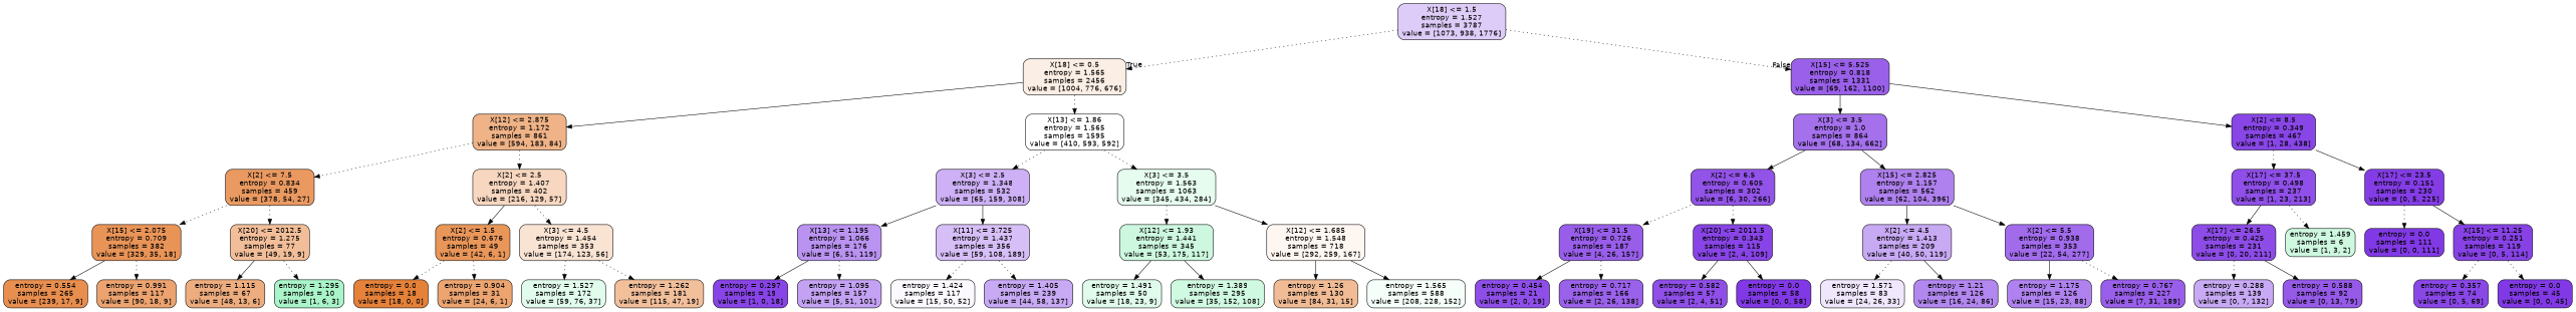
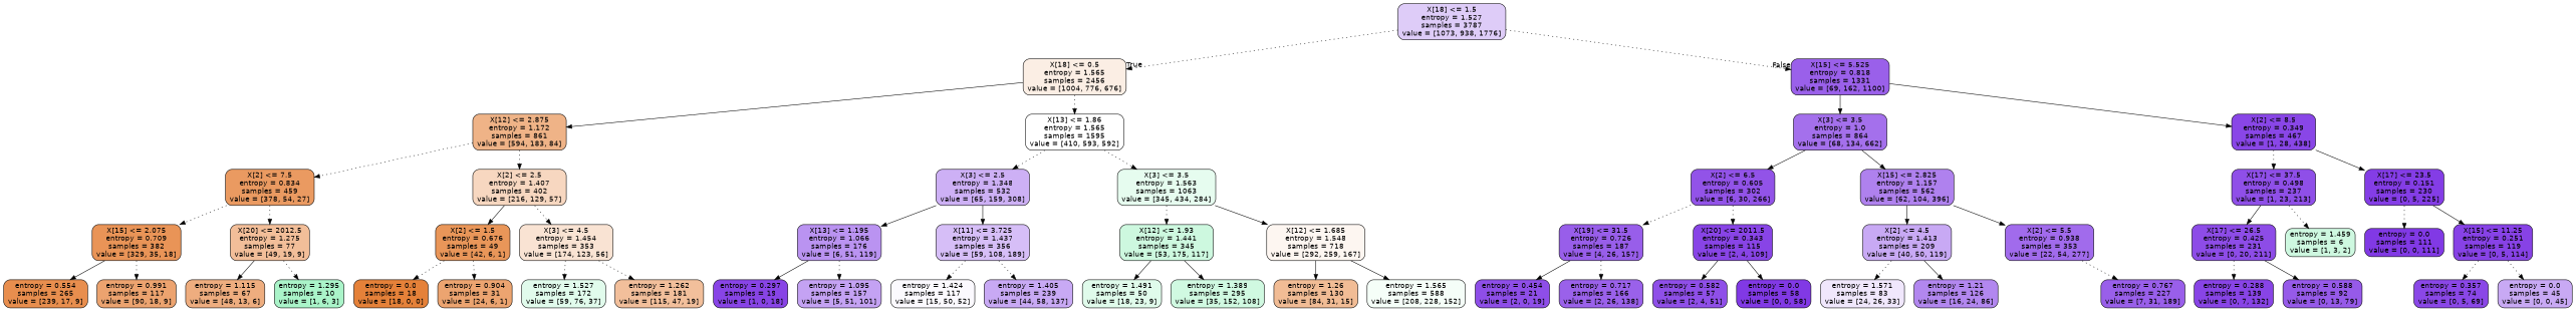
  digraph {
    node [color=black fillcolor="#8844e6" fontname=helvetica shape=box style="filled, rounded"]
    edge [fontname=helvetica style=dotted]
    n1 [fillcolor="#deccf8" label="X[18] <= 1.5\nentropy = 1.527\nsamples = 3787\nvalue = [1073, 938, 1776]"]
    n2 [fillcolor="#fbeee4" label="X[18] <= 0.5\nentropy = 1.565\nsamples = 2456\nvalue = [1004, 776, 676]"]
    n3 [fillcolor="#9a60ea" label="X[15] <= 5.525\nentropy = 0.818\nsamples = 1331\nvalue = [69, 162, 1100]"]
    n4 [fillcolor="#efb387" label="X[12] <= 2.875\nentropy = 1.172\nsamples = 861\nvalue = [594, 183, 84]"]
    n5 [fillcolor="#ffffff" label="X[13] <= 1.86\nentropy = 1.565\nsamples = 1595\nvalue = [410, 593, 592]"]
    n6 [fillcolor="#a470ec" label="X[3] <= 3.5\nentropy = 1.0\nsamples = 864\nvalue = [68, 134, 662]"]
    n7 [fillcolor="#8946e7" label="X[2] <= 8.5\nentropy = 0.349\nsamples = 467\nvalue = [1, 28, 438]"]
    n8 [fillcolor="#ea9a61" label="X[2] <= 7.5\nentropy = 0.834\nsamples = 459\nvalue = [378, 54, 27]"]
    n9 [fillcolor="#f7d7c0" label="X[2] <= 2.5\nentropy = 1.407\nsamples = 402\nvalue = [216, 129, 57]"]
    n10 [fillcolor="#cdb0f5" label="X[3] <= 2.5\nentropy = 1.348\nsamples = 532\nvalue = [65, 159, 308]"]
    n11 [fillcolor="#e6fcef" label="X[3] <= 3.5\nentropy = 1.563\nsamples = 1063\nvalue = [345, 434, 284]"]
    n12 [fillcolor="#e99457" label="X[15] <= 2.075\nentropy = 0.709\nsamples = 382\nvalue = [329, 35, 18]"]
    n13 [fillcolor="#f2be99" label="X[20] <= 2012.5\nentropy = 1.275\nsamples = 77\nvalue = [49, 19, 9]"]
    n14 [fillcolor="#e99659" label="X[2] <= 1.5\nentropy = 0.676\nsamples = 49\nvalue = [42, 6, 1]"]
    n15 [fillcolor="#f9e3d3" label="X[3] <= 4.5\nentropy = 1.454\nsamples = 353\nvalue = [174, 123, 56]"]
    n16 [fillcolor="#e88e4e" label="entropy = 0.554\nsamples = 265\nvalue = [239, 17, 9]"]
    n17 [fillcolor="#eca36f" label="entropy = 0.991\nsamples = 117\nvalue = [90, 18, 9]"]
    n18 [fillcolor="#eead7f" label="entropy = 1.115\nsamples = 67\nvalue = [48, 13, 6]"]
    n19 [fillcolor="#aaf4c9" label="entropy = 1.295\nsamples = 10\nvalue = [1, 6, 3]"]
    n20 [fillcolor="#e58139" label="entropy = 0.0\nsamples = 18\nvalue = [18, 0, 0]"]
    n21 [fillcolor="#eca470" label="entropy = 0.904\nsamples = 31\nvalue = [24, 6, 1]"]
    n22 [fillcolor="#e1fbec" label="entropy = 1.527\nsamples = 172\nvalue = [59, 76, 37]"]
    n23 [fillcolor="#f2bf9b" label="entropy = 1.262\nsamples = 181\nvalue = [115, 47, 19]"]
    n24 [fillcolor="#ba93f1" label="X[13] <= 1.195\nentropy = 1.066\nsamples = 176\nvalue = [6, 51, 119]"]
    n25 [fillcolor="#d6bef7" label="X[11] <= 3.725\nentropy = 1.437\nsamples = 356\nvalue = [59, 108, 189]"]
    n26 [fillcolor="#cdf8df" label="X[12] <= 1.93\nentropy = 1.441\nsamples = 345\nvalue = [53, 175, 117]"]
    n27 [fillcolor="#fdf6f1" label="X[12] <= 1.685\nentropy = 1.548\nsamples = 718\nvalue = [292, 259, 167]"]
    n28 [label="entropy = 0.297\nsamples = 19\nvalue = [1, 0, 18]"]
    n29 [fillcolor="#c4a2f3" label="entropy = 1.095\nsamples = 157\nvalue = [5, 51, 101]"]
    n30 [fillcolor="#fbf9fe" label="entropy = 1.424\nsamples = 117\nvalue = [15, 50, 52]"]
    n31 [fillcolor="#c8a9f4" label="entropy = 1.405\nsamples = 239\nvalue = [44, 58, 137]"]
    n32 [fillcolor="#e0fbeb" label="entropy = 1.491\nsamples = 50\nvalue = [18, 23, 9]"]
    n33 [fillcolor="#d0f9e1" label="entropy = 1.389\nsamples = 295\nvalue = [35, 152, 108]"]
    n34 [fillcolor="#f1bc95" label="entropy = 1.26\nsamples = 130\nvalue = [84, 31, 15]"]
    n35 [fillcolor="#f5fef8" label="entropy = 1.565\nsamples = 588\nvalue = [208, 228, 152]"]
    n36 [fillcolor="#9253e8" label="X[2] <= 6.5\nentropy = 0.605\nsamples = 302\nvalue = [6, 30, 266]"]
    n37 [fillcolor="#af81ee" label="X[15] <= 2.825\nentropy = 1.157\nsamples = 562\nvalue = [62, 104, 396]"]
    n38 [fillcolor="#8f4fe8" label="X[17] <= 37.5\nentropy = 0.498\nsamples = 237\nvalue = [1, 23, 213]"]
    n39 [fillcolor="#843de6" label="X[17] <= 23.5\nentropy = 0.151\nsamples = 230\nvalue = [0, 5, 225]"]
    n40 [fillcolor="#985eea" label="X[19] <= 31.5\nentropy = 0.726\nsamples = 187\nvalue = [4, 26, 157]"]
    n41 [label="X[20] <= 2011.5\nentropy = 0.343\nsamples = 115\nvalue = [2, 4, 109]"]
    n42 [fillcolor="#c8a9f4" label="X[2] <= 4.5\nentropy = 1.413\nsamples = 209\nvalue = [40, 50, 119]"]
    n43 [fillcolor="#a16bec" label="X[2] <= 5.5\nentropy = 0.938\nsamples = 353\nvalue = [22, 54, 277]"]
    n44 [fillcolor="#8e4ee8" label="entropy = 0.454\nsamples = 21\nvalue = [2, 0, 19]"]
    n45 [fillcolor="#9a61ea" label="entropy = 0.717\nsamples = 166\nvalue = [2, 26, 138]"]
    n46 [fillcolor="#8f4fe8" label="entropy = 0.582\nsamples = 57\nvalue = [2, 4, 51]"]
    n47 [fillcolor="#8139e5" label="entropy = 0.0\nsamples = 58\nvalue = [0, 0, 58]"]
    n48 [fillcolor="#f0e7fc" label="entropy = 1.571\nsamples = 83\nvalue = [24, 26, 33]"]
    n49 [fillcolor="#b287ef" label="entropy = 1.21\nsamples = 126\nvalue = [16, 24, 86]"]
-   n50 [fillcolor="#af82ef" label="entropy = 1.175\nsamples = 126\nvalue = [15, 23, 88]"]
    n51 [fillcolor="#995fea" label="entropy = 0.767\nsamples = 227\nvalue = [7, 31, 189]"]
    n52 [fillcolor="#8d4ce7" label="X[17] <= 26.5\nentropy = 0.425\nsamples = 231\nvalue = [0, 20, 211]"]
    n53 [fillcolor="#cef8e0" label="entropy = 1.459\nsamples = 6\nvalue = [1, 3, 2]"]
    n54 [fillcolor="#8139e5" label="entropy = 0.0\nsamples = 111\nvalue = [0, 0, 111]"]
    n55 [fillcolor="#8742e6" label="X[15] <= 11.25\nentropy = 0.251\nsamples = 119\nvalue = [0, 5, 114]"]
-   n56 [fillcolor="#c8a9f4" label="entropy = 0.288\nsamples = 139\nvalue = [0, 7, 132]"]
+   n56 [label="entropy = 0.288\nsamples = 139\nvalue = [0, 7, 132]"]
    n57 [fillcolor="#965ae9" label="entropy = 0.588\nsamples = 92\nvalue = [0, 13, 79]"]
    n58 [fillcolor="#8a47e7" label="entropy = 0.357\nsamples = 74\nvalue = [0, 5, 69]"]
-   n59 [fillcolor="#8139e5" label="entropy = 0.0\nsamples = 45\nvalue = [0, 0, 45]"]
+   n59 [fillcolor="#c8a9f4" label="entropy = 0.0\nsamples = 45\nvalue = [0, 0, 45]"]
    n1 -> n2 [headlabel=True labelangle=45 labeldistance=2.5]
    n1 -> n3 [headlabel=False labelangle=-45 labeldistance=2.5]
    n2 -> n4 [style=solid]
    n2 -> n5
    n3 -> n6 [style=solid]
    n3 -> n7 [style=solid]
    n4 -> n8
    n4 -> n9
    n5 -> n10
    n5 -> n11
    n6 -> n36 [style=solid]
    n6 -> n37 [style=solid]
    n7 -> n38
    n7 -> n39 [style=solid]
    n8 -> n12
    n8 -> n13
    n9 -> n14 [style=solid]
    n9 -> n15
    n10 -> n24 [style=solid]
    n10 -> n25 [style=solid]
    n11 -> n26
    n11 -> n27 [style=solid]
    n12 -> n16 [style=solid]
    n12 -> n17
    n13 -> n18 [style=solid]
    n13 -> n19
    n14 -> n20
    n14 -> n21
    n15 -> n22
    n15 -> n23
    n24 -> n28 [style=solid]
    n24 -> n29
    n25 -> n30
    n25 -> n31
    n26 -> n32 [style=solid]
    n26 -> n33 [style=solid]
    n27 -> n34 [style=solid]
    n27 -> n35 [style=solid]
    n36 -> n40
    n36 -> n41
    n37 -> n42 [style=solid]
    n37 -> n43 [style=solid]
    n38 -> n52 [style=solid]
    n38 -> n53
    n39 -> n54
    n39 -> n55 [style=solid]
    n40 -> n44 [style=solid]
    n40 -> n45
    n41 -> n46 [style=solid]
    n41 -> n47 [style=solid]
    n42 -> n48
    n42 -> n49 [style=solid]
-   n43 -> n50 [style=solid]
    n43 -> n51
    n52 -> n56
    n52 -> n57 [style=solid]
    n55 -> n58
    n55 -> n59
  }
